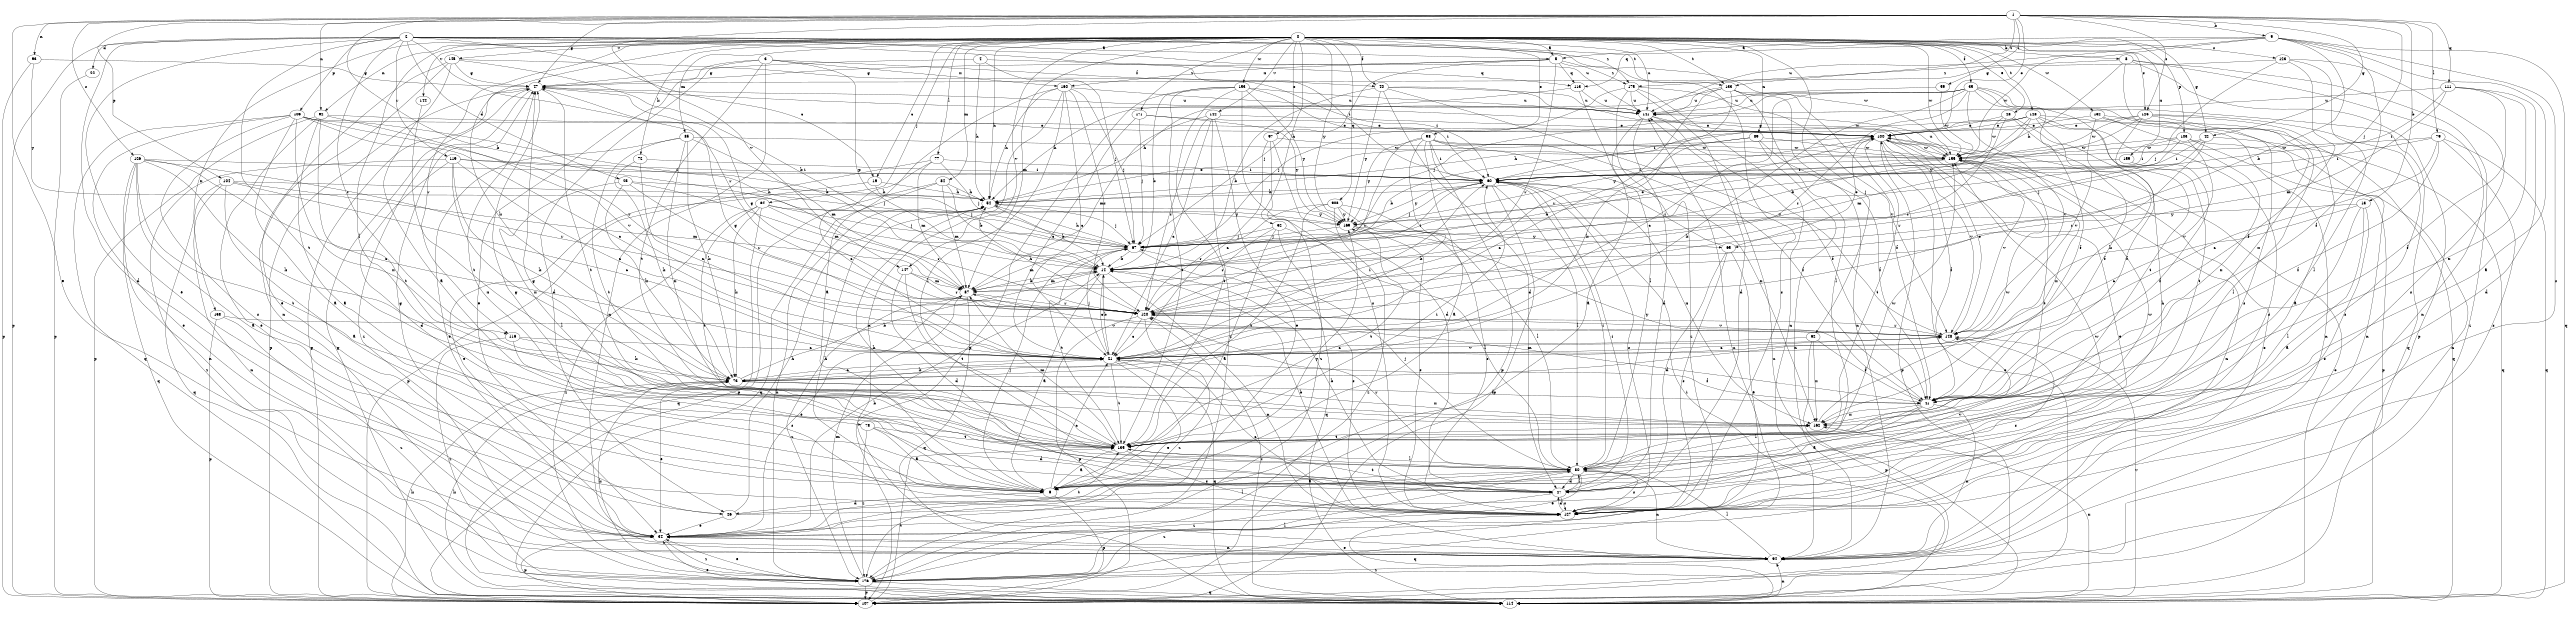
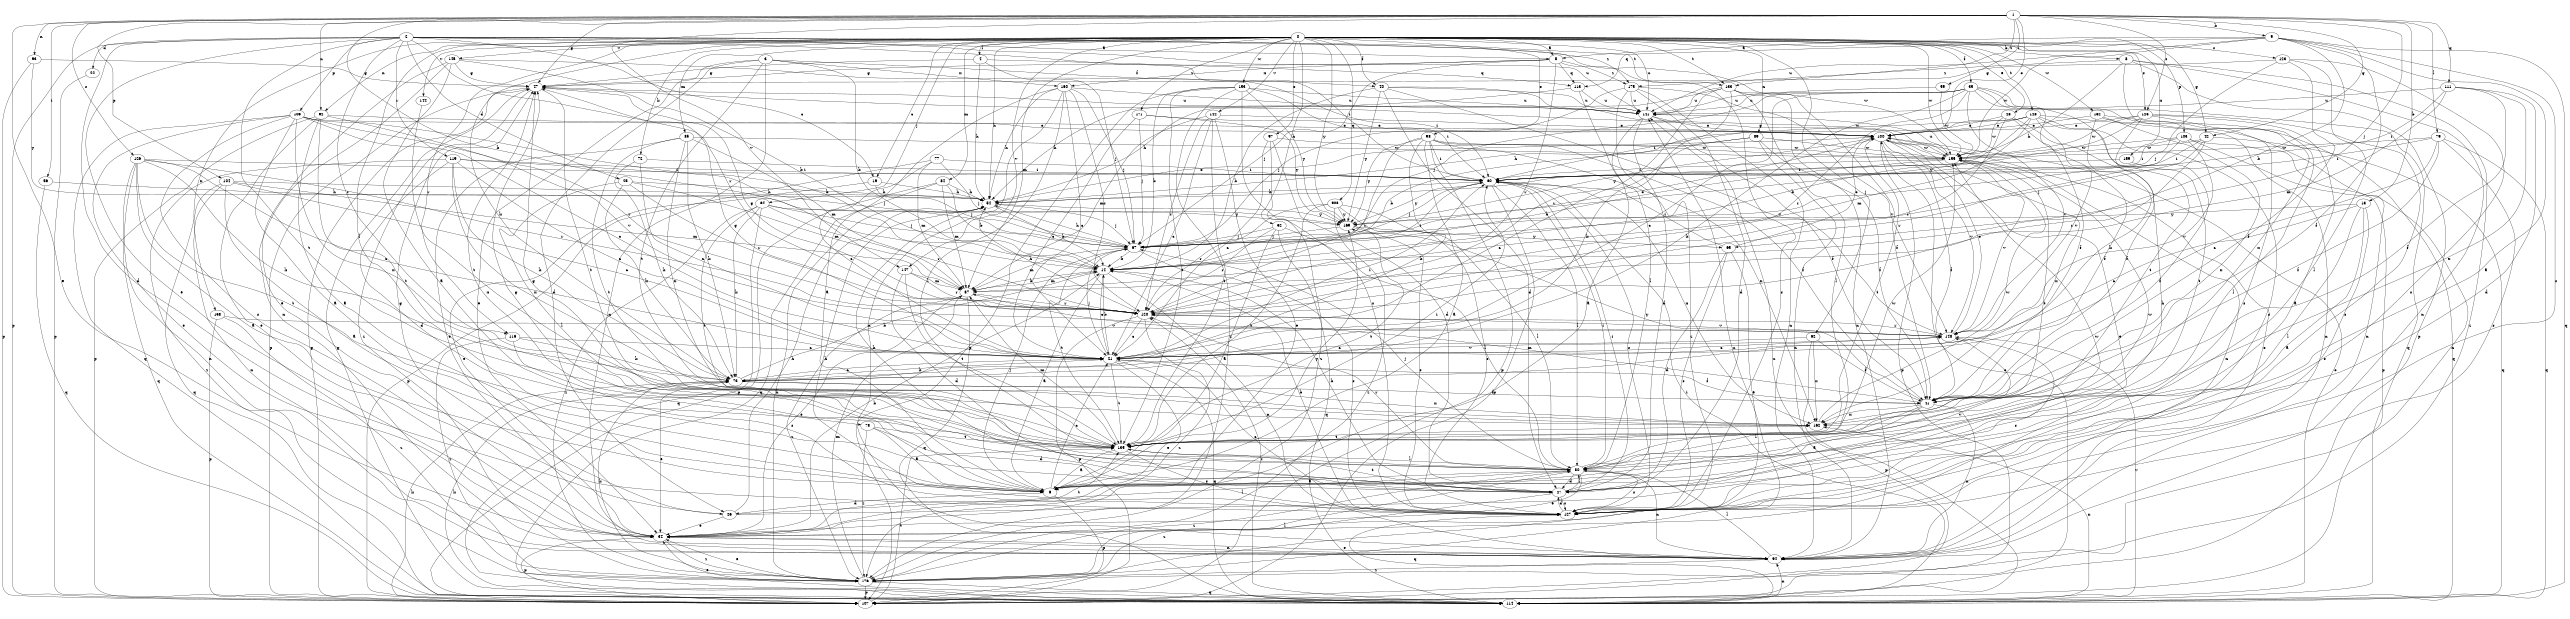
  strict digraph {
    0
    5
    8
    19
    28
    35
    40
    42
    52
    54
    62
    64
    72
    73
    77
    78
    84
    85
    87
    89
    92
    97
    98
    103
    n25 [label=908]
    116
    123
    125
    128
    133
    141
    142
    144
    145
    147
    152
    153
    155
    158
    159
    169
    171
    47
    120
    175
    160
    67
    113
    127
    107
    94
    162
    176
    34
    100
    41
    27
    135
    21
    114
    148
    14
    60
    6
    80
    65
    1
    9
    13
+   56
    59
    79
    93
    104
    111
    126
    2
    22
    25
    26
    106
    119
    3
    4
    0 -> 5 [label=a]
    0 -> 8 [label=b]
    0 -> 19 [label=c]
    0 -> 28 [label=e]
    0 -> 35 [label=f]
    0 -> 40 [label=f]
    0 -> 42 [label=g]
    0 -> 52 [label=h]
    0 -> 54 [label=h]
    0 -> 62 [label=j]
    0 -> 64 [label=j]
    0 -> 72 [label=k]
    0 -> 73 [label=k]
-   0 -> 77 [label=l]
+   0 -> 4 [label=l]
    0 -> 78 [label=l]
    0 -> 84 [label=m]
    0 -> 85 [label=m]
    0 -> 87 [label=m]
    0 -> 89 [label=n]
    0 -> 92 [label=n]
    0 -> 97 [label=o]
    0 -> 98 [label=o]
    0 -> 103 [label=p]
    0 -> n25 [label=q]
    0 -> 116 [label=r]
    0 -> 123 [label=s]
    0 -> 125 [label=s]
    0 -> 128 [label=t]
    0 -> 133 [label=t]
    0 -> 141 [label=u]
    0 -> 142 [label=v]
    0 -> 144 [label=v]
    0 -> 145 [label=v]
    0 -> 147 [label=v]
    0 -> 152 [label=w]
    0 -> 153 [label=w]
    0 -> 155 [label=w]
    0 -> 158 [label=x]
    0 -> 159 [label=x]
    0 -> 169 [label=y]
    0 -> 171 [label=z]
    5 -> 47 [label=g]
    5 -> 120 [label=r]
    5 -> 175 [label=z]
    5 -> 160 [label=x]
    5 -> 67 [label=j]
    5 -> 113 [label=q]
    5 -> 127 [label=s]
    8 -> 54 [label=h]
    8 -> 175 [label=z]
    8 -> 107 [label=p]
    8 -> 94 [label=n]
    8 -> 162 [label=x]
    8 -> 176 [label=z]
    19 -> 54 [label=h]
    19 -> 67 [label=j]
    19 -> 34 [label=e]
    28 -> 155 [label=w]
    28 -> 120 [label=r]
    28 -> 100 [label=o]
    28 -> 41 [label=f]
    28 -> 27 [label=h]
    35 -> 73 [label=k]
    35 -> 141 [label=u]
    35 -> 120 [label=r]
    35 -> 67 [label=j]
    35 -> 127 [label=s]
    35 -> 41 [label=f]
    35 -> 135 [label=t]
    35 -> 21 [label=c]
    35 -> 114 [label=q]
    35 -> 148 [label=v]
    40 -> 141 [label=u]
    40 -> 155 [label=w]
    40 -> 169 [label=y]
    40 -> 27 [label=d]
    40 -> 148 [label=v]
    40 -> 14 [label=b]
    42 -> 155 [label=w]
    42 -> 120 [label=r]
    42 -> 67 [label=j]
    42 -> 114 [label=q]
    42 -> 60 [label=i]
    52 -> 120 [label=r]
    52 -> 67 [label=j]
    52 -> 114 [label=q]
    52 -> 6 [label=a]
    52 -> 80 [label=l]
    54 -> 169 [label=y]
    54 -> 67 [label=j]
    54 -> 100 [label=o]
    54 -> 14 [label=b]
    62 -> 107 [label=p]
    62 -> 162 [label=x]
    62 -> 41 [label=f]
    62 -> 21 [label=c]
    64 -> 73 [label=k]
    64 -> 169 [label=y]
    64 -> 120 [label=r]
    64 -> 67 [label=j]
    64 -> 176 [label=z]
    64 -> 135 [label=t]
    64 -> 114 [label=q]
    72 -> 73 [label=k]
    72 -> 21 [label=c]
    72 -> 60 [label=i]
    73 -> 162 [label=x]
    73 -> 34 [label=e]
    73 -> 41 [label=f]
    73 -> 21 [label=c]
    73 -> 14 [label=b]
    77 -> 87 [label=m]
    77 -> 67 [label=j]
    77 -> 107 [label=p]
    77 -> 21 [label=c]
    77 -> 60 [label=i]
    78 -> 176 [label=z]
    78 -> 27 [label=d]
    78 -> 135 [label=t]
    78 -> 6 [label=a]
    84 -> 54 [label=h]
    84 -> 87 [label=m]
    84 -> 107 [label=p]
    84 -> 114 [label=q]
    84 -> 14 [label=b]
    85 -> 73 [label=k]
    85 -> 87 [label=m]
    85 -> 155 [label=w]
    85 -> 162 [label=x]
    85 -> 34 [label=e]
    85 -> 135 [label=t]
    87 -> 120 [label=r]
    87 -> 176 [label=z]
    87 -> 34 [label=e]
    87 -> 114 [label=q]
    87 -> 14 [label=b]
    89 -> 155 [label=w]
    89 -> 94 [label=n]
    89 -> 41 [label=f]
    89 -> 21 [label=c]
    89 -> 14 [label=b]
    92 -> 107 [label=p]
    92 -> 34 [label=e]
    92 -> 100 [label=o]
    92 -> 135 [label=t]
    92 -> 148 [label=v]
    92 -> 6 [label=a]
    97 -> 155 [label=w]
    97 -> 176 [label=z]
    97 -> 27 [label=d]
    97 -> 21 [label=c]
    98 -> 73 [label=k]
    98 -> 155 [label=w]
    98 -> 169 [label=y]
    98 -> 120 [label=r]
    98 -> 107 [label=p]
    98 -> 162 [label=x]
    98 -> 41 [label=f]
    98 -> 60 [label=i]
    98 -> 6 [label=a]
    103 -> 155 [label=w]
    103 -> 120 [label=r]
    103 -> 107 [label=p]
    103 -> 94 [label=n]
    103 -> 148 [label=v]
    103 -> 60 [label=i]
    n25 -> 169 [label=y]
    n25 -> 120 [label=r]
    n25 -> 127 [label=s]
    n25 -> 176 [label=z]
    n25 -> 135 [label=t]
    n25 -> 80 [label=l]
    116 -> 73 [label=k]
    116 -> 127 [label=s]
    116 -> 176 [label=z]
    116 -> 21 [label=c]
    123 -> 47 [label=g]
    123 -> 67 [label=j]
    123 -> 127 [label=s]
    123 -> 41 [label=f]
    123 -> 80 [label=l]
    125 -> 155 [label=w]
    125 -> 169 [label=y]
    125 -> 127 [label=s]
    125 -> 100 [label=o]
    125 -> 41 [label=f]
    125 -> 6 [label=a]
    125 -> 80 [label=l]
    128 -> 54 [label=h]
    128 -> 87 [label=m]
    128 -> 127 [label=s]
    128 -> 94 [label=n]
    128 -> 100 [label=o]
    128 -> 135 [label=t]
    128 -> 148 [label=v]
    128 -> 14 [label=b]
    128 -> 60 [label=i]
    133 -> 54 [label=h]
    133 -> 73 [label=k]
    133 -> 141 [label=u]
    133 -> 120 [label=r]
    133 -> 94 [label=n]
    133 -> 41 [label=f]
    133 -> 80 [label=l]
    141 -> 100 [label=o]
    141 -> 41 [label=f]
    141 -> 27 [label=d]
    141 -> 6 [label=a]
    142 -> 87 [label=m]
    142 -> 120 [label=r]
    142 -> 34 [label=e]
    142 -> 100 [label=o]
    142 -> 135 [label=t]
    142 -> 21 [label=c]
    144 -> 135 [label=t]
    145 -> 47 [label=g]
    145 -> 94 [label=n]
    145 -> 34 [label=e]
    145 -> 14 [label=b]
    145 -> 60 [label=i]
    145 -> 6 [label=a]
    147 -> 87 [label=m]
    147 -> 120 [label=r]
    147 -> 27 [label=d]
    147 -> 135 [label=t]
    152 -> 73 [label=k]
    152 -> 94 [label=n]
    152 -> 162 [label=x]
    152 -> 100 [label=o]
    152 -> 114 [label=q]
    153 -> 141 [label=u]
    153 -> 169 [label=y]
    153 -> 127 [label=s]
    153 -> 107 [label=p]
    153 -> 176 [label=z]
    153 -> 135 [label=t]
    153 -> 14 [label=b]
    153 -> 60 [label=i]
    155 -> 141 [label=u]
    155 -> 47 [label=g]
    155 -> 94 [label=n]
    155 -> 135 [label=t]
    155 -> 148 [label=v]
    155 -> 14 [label=b]
    155 -> 60 [label=i]
    158 -> 107 [label=p]
    158 -> 176 [label=z]
    158 -> 148 [label=v]
    159 -> 41 [label=f]
    159 -> 60 [label=i]
    169 -> 67 [label=j]
    169 -> 127 [label=s]
    169 -> 135 [label=t]
    169 -> 65 [label=y]
    171 -> 169 [label=y]
    171 -> 67 [label=j]
    171 -> 100 [label=o]
    171 -> 21 [label=c]
    47 -> 141 [label=u]
    47 -> 107 [label=p]
    47 -> 176 [label=z]
    47 -> 135 [label=t]
    120 -> 54 [label=h]
    120 -> 47 [label=g]
    120 -> 107 [label=p]
    120 -> 176 [label=z]
    120 -> 21 [label=c]
    120 -> 148 [label=v]
    175 -> 141 [label=u]
    175 -> 67 [label=j]
    175 -> 94 [label=n]
    175 -> 176 [label=z]
    175 -> 27 [label=d]
    175 -> 148 [label=v]
    160 -> 54 [label=h]
    160 -> 141 [label=u]
    160 -> 120 [label=r]
    160 -> 67 [label=j]
    160 -> 94 [label=n]
    160 -> 21 [label=c]
    160 -> 6 [label=a]
    160 -> 80 [label=l]
    67 -> 54 [label=h]
    67 -> 87 [label=m]
    67 -> 127 [label=s]
    67 -> 100 [label=o]
    67 -> 135 [label=t]
    67 -> 14 [label=b]
    113 -> 54 [label=h]
    113 -> 141 [label=u]
    113 -> 80 [label=l]
    127 -> 54 [label=h]
    127 -> 27 [label=d]
    127 -> 21 [label=c]
    127 -> 114 [label=q]
    127 -> 14 [label=b]
    107 -> 73 [label=k]
    107 -> 47 [label=g]
    107 -> 100 [label=o]
    107 -> 135 [label=t]
    94 -> 176 [label=z]
    94 -> 34 [label=e]
    94 -> 100 [label=o]
    94 -> 80 [label=l]
    162 -> 155 [label=w]
    162 -> 135 [label=t]
    176 -> 54 [label=h]
    176 -> 73 [label=k]
    176 -> 87 [label=m]
    176 -> 141 [label=u]
    176 -> 107 [label=p]
    176 -> 34 [label=e]
    176 -> 114 [label=q]
    176 -> 80 [label=l]
    34 -> 107 [label=p]
    34 -> 94 [label=n]
    34 -> 176 [label=z]
    34 -> 135 [label=t]
    34 -> 14 [label=b]
    100 -> 155 [label=w]
    100 -> 169 [label=y]
    100 -> 107 [label=p]
    100 -> 162 [label=x]
    100 -> 34 [label=e]
    100 -> 41 [label=f]
    100 -> 135 [label=t]
    100 -> 148 [label=v]
    41 -> 87 [label=m]
    41 -> 169 [label=y]
    41 -> 94 [label=n]
    41 -> 162 [label=x]
    41 -> 6 [label=a]
    41 -> 80 [label=l]
    27 -> 54 [label=h]
    27 -> 47 [label=g]
    27 -> 127 [label=s]
    27 -> 176 [label=z]
    27 -> 135 [label=t]
    27 -> 148 [label=v]
    27 -> 14 [label=b]
    27 -> 60 [label=i]
    27 -> 80 [label=l]
    135 -> 87 [label=m]
    135 -> 155 [label=w]
    135 -> 127 [label=s]
    135 -> 60 [label=i]
    135 -> 6 [label=a]
    135 -> 80 [label=l]
    21 -> 73 [label=k]
    21 -> 47 [label=g]
    21 -> 67 [label=j]
    21 -> 34 [label=e]
    21 -> 41 [label=f]
    21 -> 135 [label=t]
    21 -> 114 [label=q]
    21 -> 148 [label=v]
    21 -> 14 [label=b]
    21 -> 60 [label=i]
    114 -> 73 [label=k]
    114 -> 141 [label=u]
    114 -> 47 [label=g]
    114 -> 120 [label=r]
    114 -> 94 [label=n]
    114 -> 162 [label=x]
    114 -> 34 [label=e]
    114 -> 100 [label=o]
    114 -> 148 [label=v]
    114 -> 60 [label=i]
    148 -> 120 [label=r]
    148 -> 127 [label=s]
    148 -> 100 [label=o]
    148 -> 21 [label=c]
    14 -> 87 [label=m]
    14 -> 94 [label=n]
    14 -> 21 [label=c]
    14 -> 60 [label=i]
    14 -> 6 [label=a]
    60 -> 54 [label=h]
    60 -> 169 [label=y]
    60 -> 67 [label=j]
    60 -> 127 [label=s]
    60 -> 107 [label=p]
    60 -> 162 [label=x]
    60 -> 80 [label=l]
    6 -> 169 [label=y]
    6 -> 47 [label=x]
    6 -> 67 [label=j]
    6 -> 107 [label=p]
    6 -> 21 [label=c]
    6 -> 26 [label=d]
    80 -> 155 [label=w]
    80 -> 47 [label=g]
    80 -> 120 [label=r]
    80 -> 67 [label=j]
    80 -> 127 [label=s]
    80 -> 94 [label=n]
    80 -> 176 [label=z]
    80 -> 34 [label=e]
    80 -> 27 [label=d]
    80 -> 60 [label=i]
    80 -> 6 [label=a]
    65 -> 127 [label=s]
    65 -> 34 [label=e]
    65 -> 100 [label=o]
    65 -> 27 [label=d]
    65 -> 60 [label=i]
    1 -> 42 [label=g]
    1 -> 92 [label=n]
    1 -> 125 [label=s]
    1 -> 133 [label=t]
    1 -> 147 [label=v]
    1 -> 47 [label=g]
    1 -> 34 [label=e]
    1 -> 100 [label=o]
    1 -> 14 [label=b]
    1 -> 65 [label=j]
    1 -> 9 [label=b]
    1 -> 13 [label=b]
+   1 -> 56 [label=i]
    1 -> 59 [label=i]
    1 -> 79 [label=l]
    1 -> 93 [label=n]
    1 -> 104 [label=p]
    1 -> 111 [label=q]
    1 -> 126 [label=s]
    9 -> 5 [label=a]
    9 -> 141 [label=u]
    9 -> 155 [label=w]
    9 -> 113 [label=q]
    9 -> 127 [label=s]
    9 -> 41 [label=f]
    9 -> 114 [label=q]
    9 -> 14 [label=b]
    9 -> 6 [label=a]
    13 -> 169 [label=y]
    13 -> 127 [label=s]
    13 -> 21 [label=c]
    13 -> 6 [label=a]
    13 -> 80 [label=l]
+   56 -> 54 [label=h]
+   56 -> 114 [label=q]
    59 -> 141 [label=u]
    59 -> 155 [label=w]
    79 -> 155 [label=w]
    79 -> 127 [label=s]
    79 -> 41 [label=f]
    79 -> 21 [label=c]
    79 -> 114 [label=q]
    79 -> 60 [label=i]
    93 -> 169 [label=y]
    93 -> 47 [label=g]
    93 -> 107 [label=p]
    104 -> 54 [label=h]
    104 -> 87 [label=m]
    104 -> 94 [label=n]
    104 -> 21 [label=c]
    104 -> 114 [label=q]
    104 -> 6 [label=a]
    111 -> 87 [label=m]
    111 -> 141 [label=u]
    111 -> 162 [label=x]
    111 -> 41 [label=f]
    111 -> 27 [label=d]
    111 -> 60 [label=i]
    126 -> 73 [label=k]
    126 -> 120 [label=r]
    126 -> 94 [label=n]
    126 -> 135 [label=t]
    126 -> 21 [label=c]
    126 -> 114 [label=q]
    126 -> 60 [label=i]
    126 -> 6 [label=a]
    2 -> 5 [label=a]
    2 -> 19 [label=c]
    2 -> 116 [label=r]
    2 -> 133 [label=t]
    2 -> 141 [label=u]
    2 -> 155 [label=w]
    2 -> 120 [label=r]
    2 -> 175 [label=z]
    2 -> 107 [label=p]
    2 -> 34 [label=e]
    2 -> 135 [label=t]
    2 -> 60 [label=i]
    2 -> 22 [label=d]
    2 -> 25 [label=d]
    2 -> 26 [label=d]
    2 -> 106 [label=p]
    2 -> 119 [label=r]
    22 -> 107 [label=p]
    25 -> 54 [label=h]
    25 -> 73 [label=k]
    25 -> 87 [label=m]
    25 -> 120 [label=r]
    25 -> 80 [label=l]
    26 -> 54 [label=h]
    26 -> 155 [label=w]
    26 -> 47 [label=g]
    26 -> 34 [label=e]
    26 -> 80 [label=l]
    106 -> 120 [label=r]
    106 -> 127 [label=s]
    106 -> 162 [label=x]
    106 -> 34 [label=e]
    106 -> 100 [label=o]
    106 -> 21 [label=c]
    106 -> 114 [label=q]
    106 -> 14 [label=b]
    106 -> 6 [label=a]
    119 -> 73 [label=k]
    119 -> 67 [label=j]
    119 -> 162 [label=x]
    119 -> 176 [label=z]
    119 -> 27 [label=d]
    119 -> 21 [label=c]
    119 -> 60 [label=i]
    3 -> 40 [label=f]
    3 -> 160 [label=x]
    3 -> 94 [label=n]
    3 -> 34 [label=e]
    3 -> 135 [label=t]
-   3 -> 14 [label=p]
+   3 -> 14 [label=b]
    3 -> 26 [label=d]
    4 -> 54 [label=h]
    4 -> 47 [label=g]
    4 -> 67 [label=j]
    4 -> 113 [label=q]
  }
